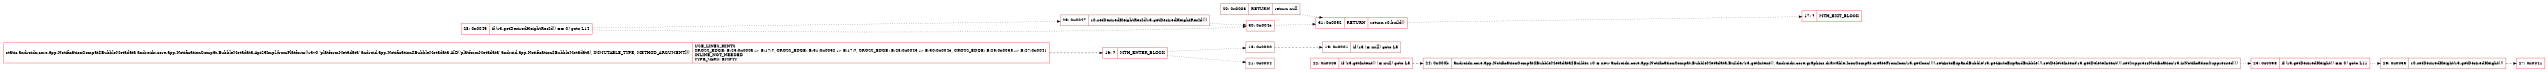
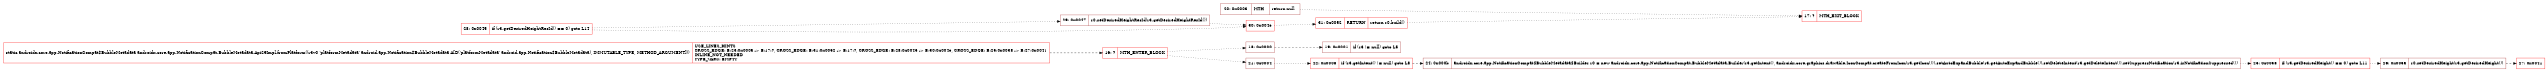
  digraph {
    rankdir=LR
    node [color=red shape=record]
    edge [style=dotted]
    n1 [label="{16\:\ ?|MTH_ENTER_BLOCK\l}"]
    n2 [color=brown label="{18\:\ 0x0000}"]
    n3 [color=brown label="{21\:\ 0x0004}"]
    n4 [color=brown label="{19\:\ 0x0001|if (r3 != null) goto L5\l}"]
-   n5 [color=brown label="{20\:\ 0x0003|RETURN\l|return null\l}"]
+   n5 [color=brown label="{20\:\ 0x0003|MTH\l|return null\l}"]
    n6 [label="{17\:\ ?|MTH_EXIT_BLOCK\l}"]
    n7 [label="{22\:\ 0x0008|if (r3.getIntent() != null) goto L8\l}"]
    n8 [color=brown label="{24\:\ 0x000b|androidx.core.app.NotificationCompat$BubbleMetadata$Builder r0 = new androidx.core.app.NotificationCompat.BubbleMetadata.Builder(r3.getIntent(), androidx.core.graphics.drawable.IconCompat.createFromIcon(r3.getIcon())).setAutoExpandBubble(r3.getAutoExpandBubble()).setDeleteIntent(r3.getDeleteIntent()).setSuppressNotification(r3.isNotificationSuppressed())\l}"]
    n9 [label="{25\:\ 0x0038|if (r3.getDesiredHeight() == 0) goto L11\l}"]
    n10 [color=brown label="{26\:\ 0x003a|r0.setDesiredHeight(r3.getDesiredHeight())\l}"]
    n11 [label="{27\:\ 0x0041}"]
    n12 [label="{28\:\ 0x0045|if (r3.getDesiredHeightResId() == 0) goto L14\l}"]
    n13 [color=brown label="{29\:\ 0x0047|r0.setDesiredHeightResId(r3.getDesiredHeightResId())\l}"]
    n14 [label="{30\:\ 0x004e}"]
    n15 [label="{31\:\ 0x0052|RETURN\l|return r0.build()\l}"]
    n16 [label="{static androidx.core.app.NotificationCompat$BubbleMetadata androidx.core.app.NotificationCompat.BubbleMetadata.Api29Impl.fromPlatform((r3v0 'platformMetadata' android.app.Notification$BubbleMetadata A[D('platformMetadata' android.app.Notification$BubbleMetadata), IMMUTABLE_TYPE, METHOD_ARGUMENT]))  | USE_LINES_HINTS\lCROSS_EDGE: B:23:0x000a \-\> B:17:?, CROSS_EDGE: B:31:0x0052 \-\> B:17:?, CROSS_EDGE: B:28:0x0045 \-\> B:30:0x004e, CROSS_EDGE: B:25:0x0038 \-\> B:27:0x0041\lINLINE_NOT_NEEDED\lTYPE_VARS: EMPTY\l}"]
    n1 -> n2
    n1 -> n3
    n2 -> n4 [style=dashed]
-   n5 -> n15
+   n3 -> n7
+   n5 -> n6
    n7 -> n8 [style=dashed]
    n8 -> n9
    n9 -> n10
    n10 -> n11 [style=dashed]
    n12 -> n13
    n12 -> n14
    n13 -> n14
    n14 -> n15
    n15 -> n6
    n16 -> n1 [style=dashed]
  }
